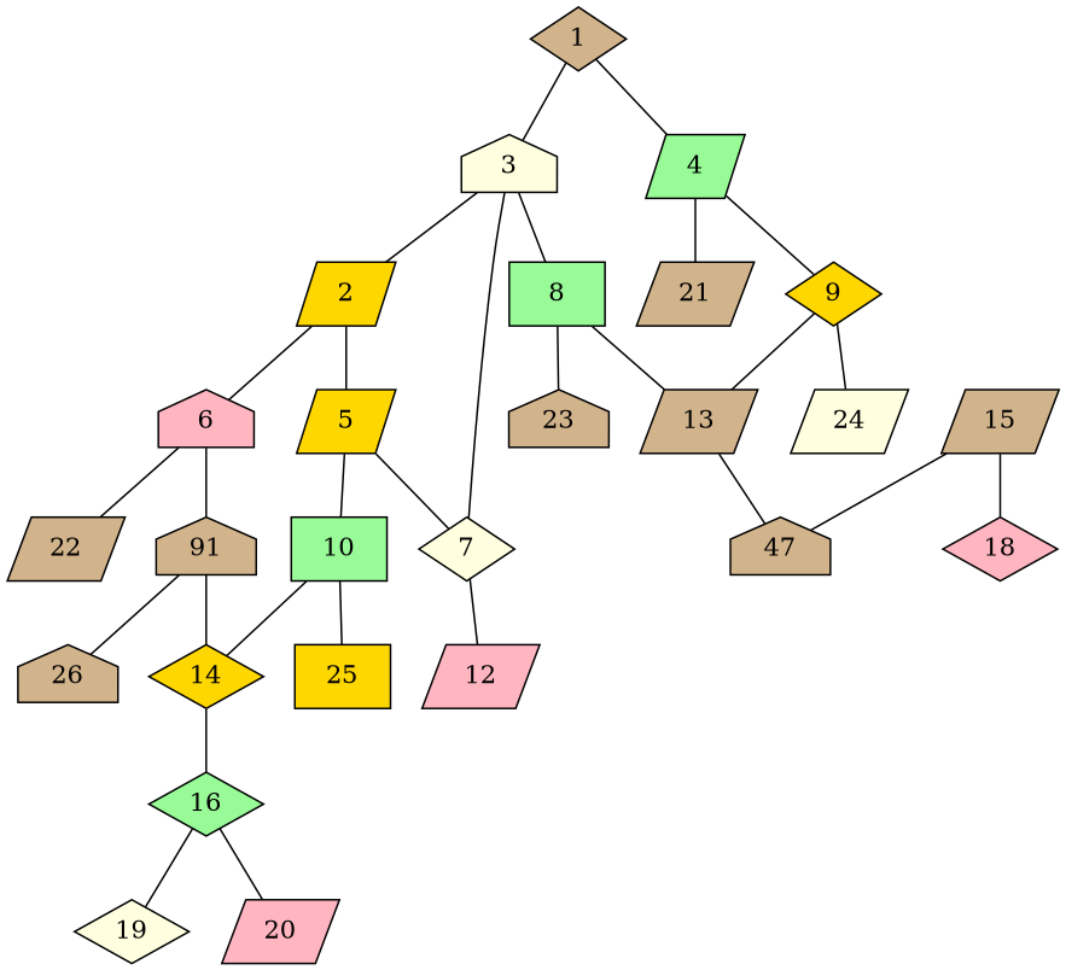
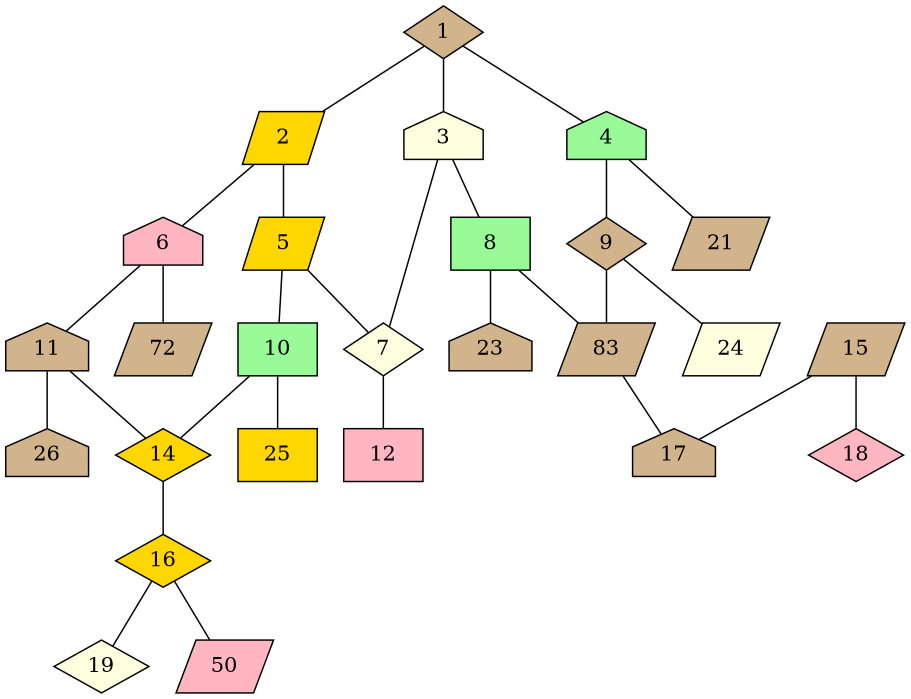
  graph {
    node [chem=C fillcolor=tan shape=parallelogram style=filled]
    edge [valence=1]
    1 [shape=diamond]
    2 [fillcolor=gold]
    3 [fillcolor=lightyellow shape=house]
-   4 [fillcolor=palegreen]
+   4 [fillcolor=palegreen shape=house]
    5 [fillcolor=gold]
    6 [fillcolor=lightpink shape=house]
    7 [fillcolor=lightyellow shape=diamond]
    8 [fillcolor=palegreen shape=box]
-   9 [fillcolor=gold shape=diamond]
+   9 [shape=diamond]
    21 [chem=H]
    10 [fillcolor=palegreen shape=box]
-   11 [shape=house label=91]
-   22 [chem=H]
-   12 [chem=O fillcolor=lightpink]
-   13
+   11 [shape=house]
+   22 [chem=H label=72]
+   12 [chem=O fillcolor=lightpink shape=box]
+   13 [label=83]
    23 [chem=H shape=house]
    24 [chem=H fillcolor=lightyellow]
    14 [fillcolor=gold shape=diamond]
    25 [chem=H fillcolor=gold shape=box]
    26 [chem=H shape=house]
-   17 [chem=O shape=house label=47]
-   16 [chem=N fillcolor=palegreen shape=diamond]
+   17 [chem=O shape=house]
+   16 [chem=N fillcolor=gold shape=diamond]
    15 [chem=N]
    18 [chem=O fillcolor=lightpink shape=diamond]
    19 [chem=O fillcolor=lightyellow shape=diamond]
-   20 [chem=O fillcolor=lightpink]
-   3 -- 2
+   20 [chem=O fillcolor=lightpink label=50]
+   1 -- 2
    1 -- 3
    1 -- 4 [valence=2]
    2 -- 5 [valence=2]
    2 -- 6
    3 -- 7
    3 -- 8 [valence=2]
    4 -- 9
    4 -- 21
    5 -- 7
    5 -- 10
    6 -- 11 [valence=2]
    6 -- 22
    7 -- 12 [valence=2]
    8 -- 13
    8 -- 23
    9 -- 13 [valence=2]
    9 -- 24
    10 -- 14 [valence=2]
    10 -- 25
    11 -- 14
    11 -- 26
    13 -- 17
    14 -- 16
    16 -- 19 [valence=2]
    16 -- 20
    15 -- 17 [valence=2]
    15 -- 18
  }
